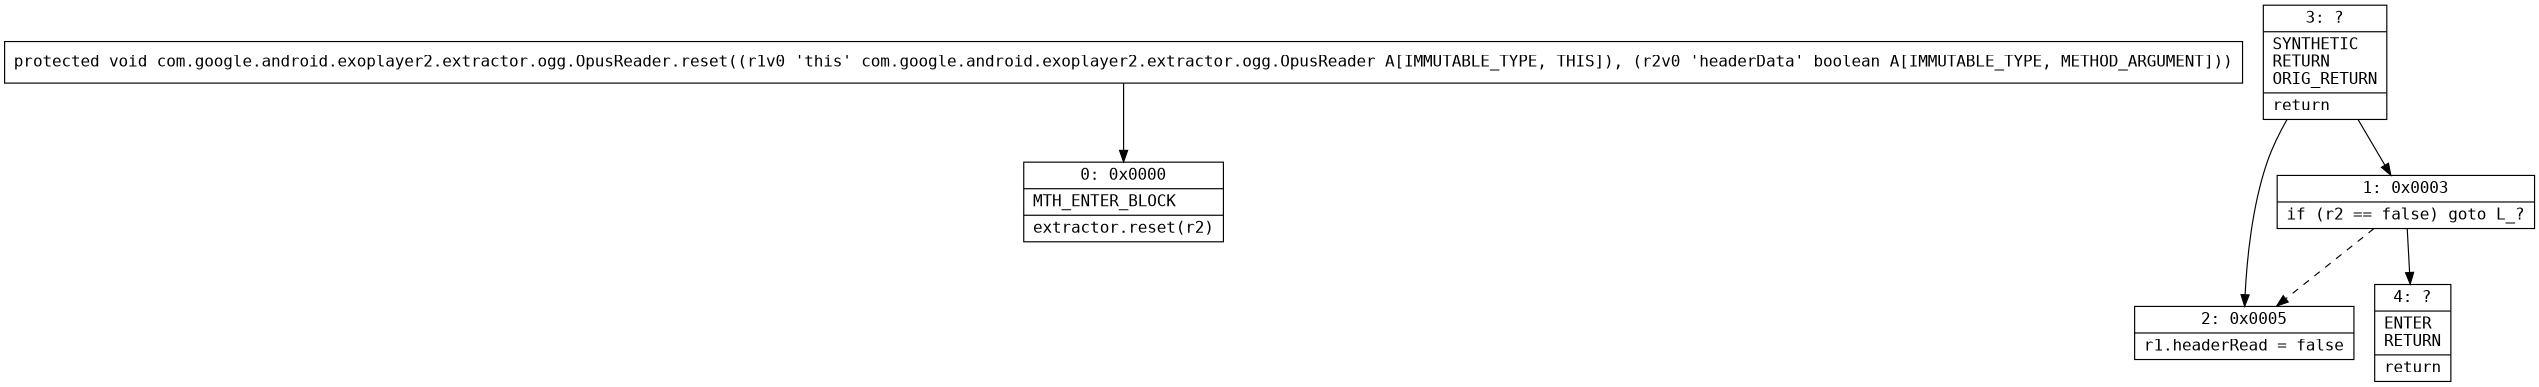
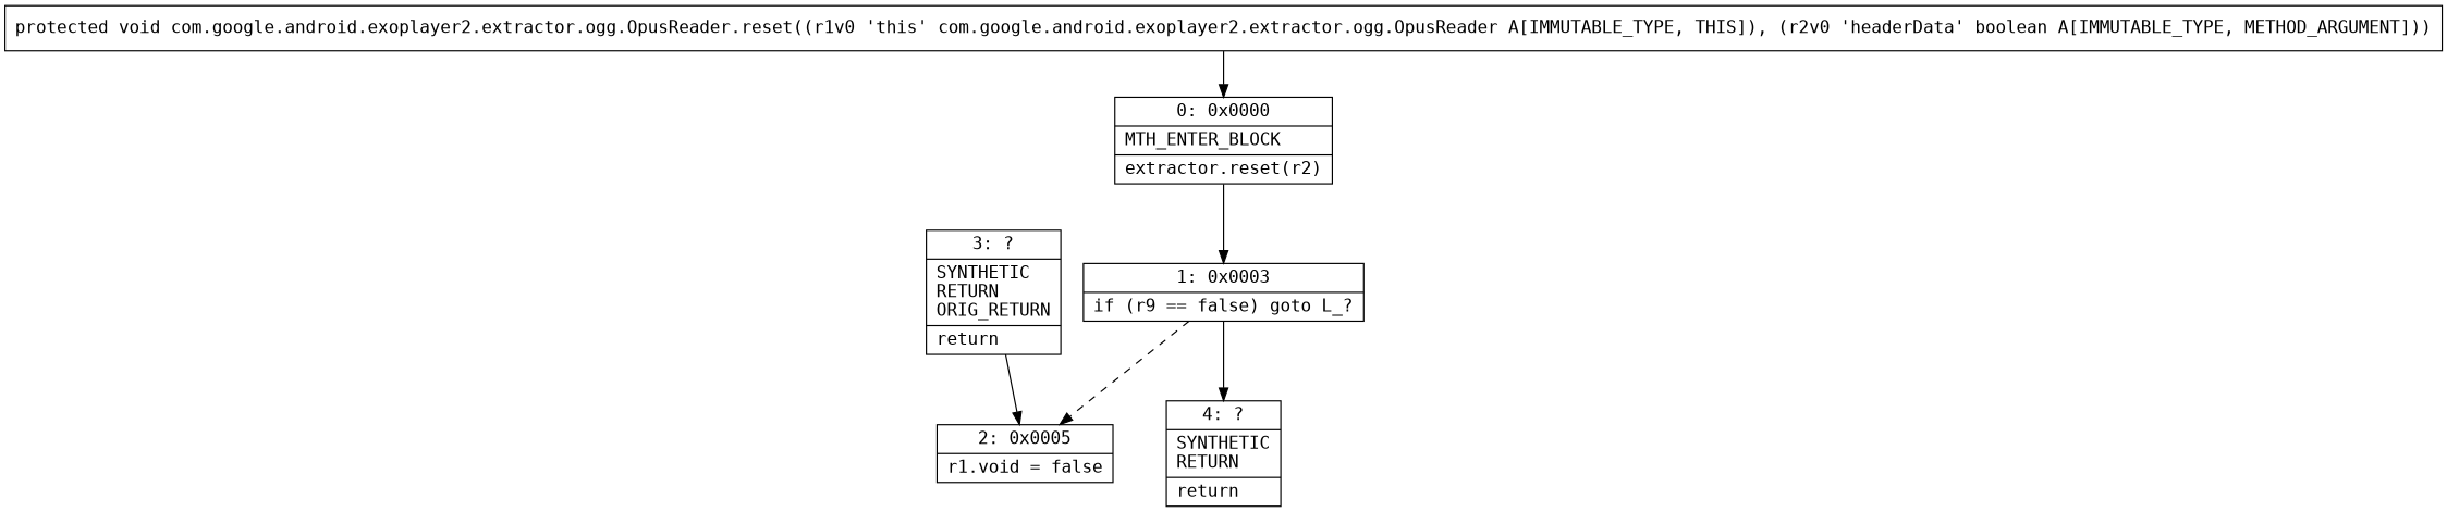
  digraph {
    fontname="DejaVu Sans Mono"
    node [fontname="DejaVu Sans Mono" shape=record]
    edge [fontname="DejaVu Sans Mono"]
    n1 [label="{0\:\ 0x0000|MTH_ENTER_BLOCK\l|extractor.reset(r2)\l}"]
-   n2 [label="{1\:\ 0x0003|if (r2 == false) goto L_?\l}"]
-   n3 [label="{2\:\ 0x0005|r1.headerRead = false\l}"]
-   n4 [label="{4\:\ ?|ENTER\lRETURN\l|return\l}"]
+   n2 [label="{1\:\ 0x0003|if (r9 == false) goto L_?\l}"]
+   n3 [label="{2\:\ 0x0005|r1.void = false\l}"]
+   n4 [label="{4\:\ ?|SYNTHETIC\lRETURN\l|return\l}"]
    n5 [label="{3\:\ ?|SYNTHETIC\lRETURN\lORIG_RETURN\l|return\l}"]
    n6 [label="{protected void com.google.android.exoplayer2.extractor.ogg.OpusReader.reset((r1v0 'this' com.google.android.exoplayer2.extractor.ogg.OpusReader A[IMMUTABLE_TYPE, THIS]), (r2v0 'headerData' boolean A[IMMUTABLE_TYPE, METHOD_ARGUMENT])) }"]
-   n5 -> n2
+   n1 -> n2
    n2 -> n3 [style=dashed]
    n2 -> n4
    n5 -> n3
    n6 -> n1
  }
